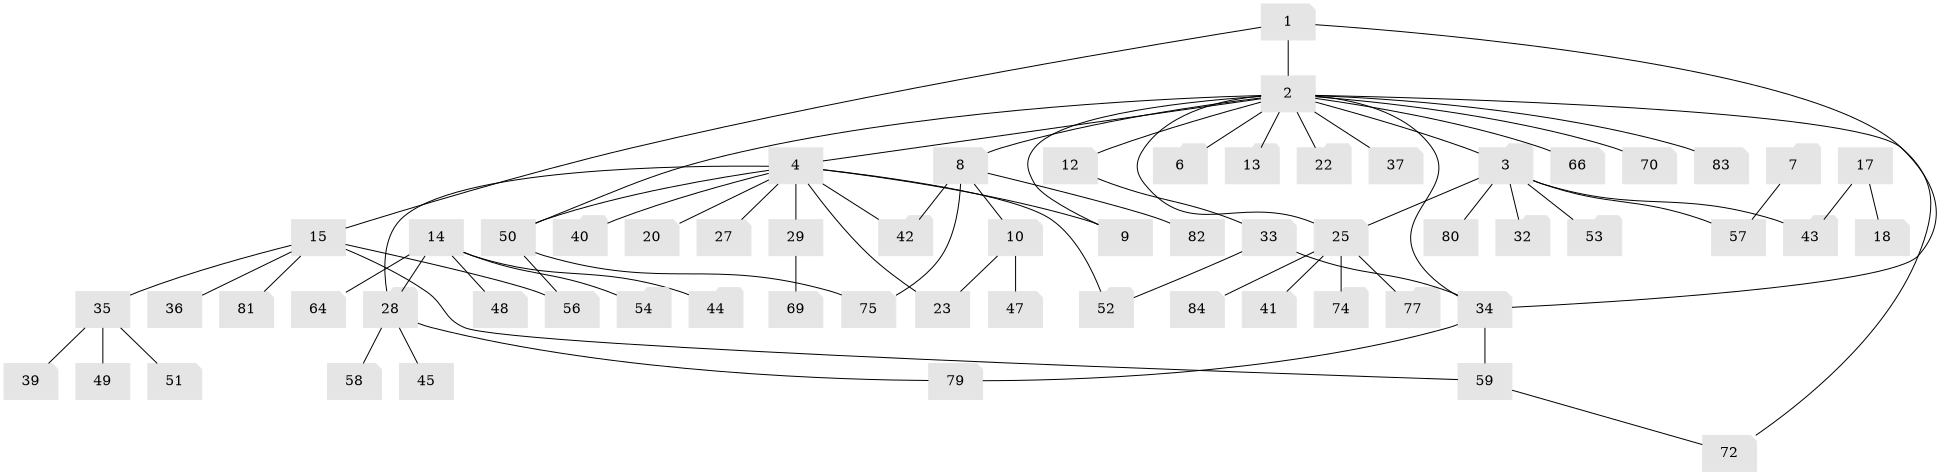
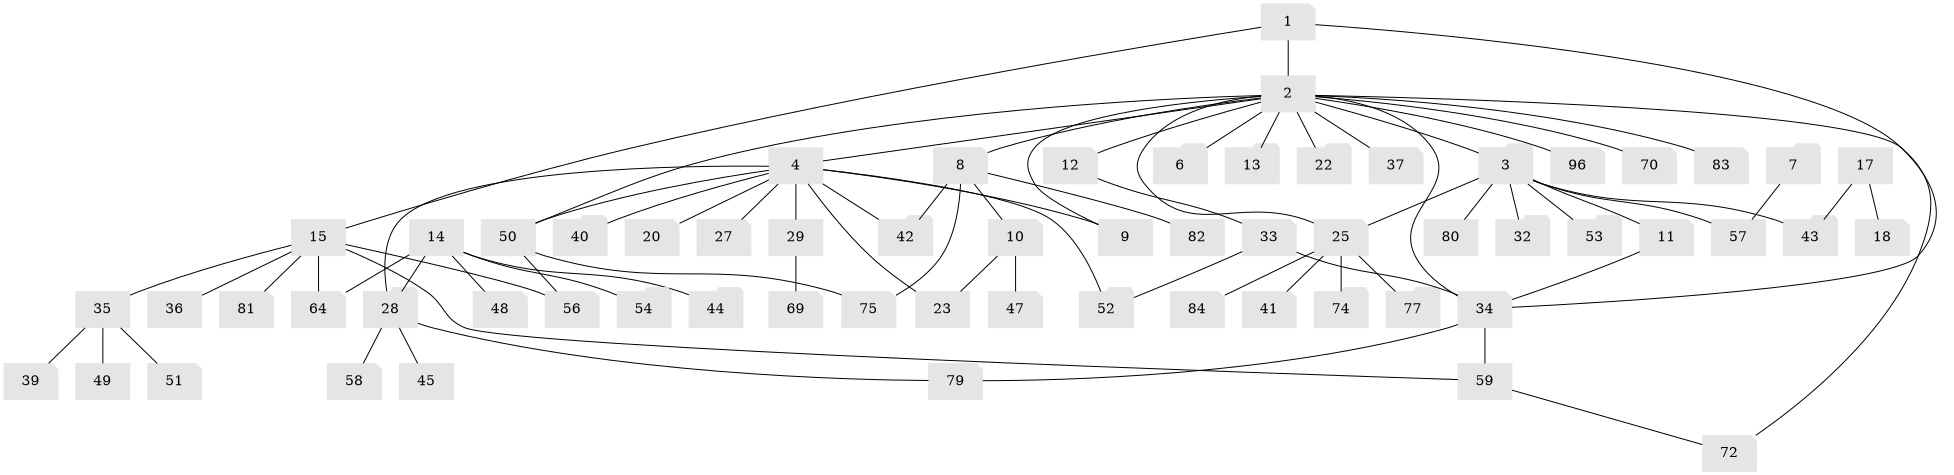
  graph {
    node [color=gray90 shape=note style=filled]
    2 [shape=box super="+5"]
    34 [super="+76"]
    3 [shape=folder super="+24"]
    4 [shape=box super="+16"]
    6 [shape=folder super="+46"]
    8 [super="+60"]
    9 [shape=box]
    12
    13 [shape=folder]
    22 [shape=folder super="+61"]
    25 [super="+38"]
    37
    50 [shape=box super="+68"]
-   66
+   66 [label=96]
    70
    72
    83
    1
    15 [shape=box super="+19"]
    64
    35 [shape=box super="+71"]
    36 [shape=box]
    56
    59 [shape=box]
    81
    79
+   11
    32 [shape=folder]
    43 [shape=folder]
    53 [shape=folder]
    57 [shape=box]
    80 [shape=box]
    20
    23 [shape=box super="+73"]
    27
    28 [shape=folder super="+30"]
    29 [shape=box super="+55"]
    40 [shape=folder]
    42 [shape=folder]
    52 [shape=folder]
    7 [shape=folder]
    10 [super="+26"]
    75
    82 [shape=box]
    33 [super="+65"]
    41
    74 [shape=folder]
    77 [shape=folder]
    84
    14 [shape=box super="+31"]
    44 [shape=folder]
    48 [super="+63"]
    54 [shape=folder]
    17 [shape=box super="+21"]
    18 [super="+67"]
    45 [shape=box super="+78"]
    58 [super="+62"]
    69
    47
    39
    49 [shape=box]
    51
    2 -- 34
    2 -- 3 [weight=2]
    2 -- 4
    2 -- 6
    2 -- 8
    2 -- 9
    2 -- 12
    2 -- 13
    2 -- 22
    2 -- 25 [weight=2]
    2 -- 37
    2 -- 50
    2 -- 66
    2 -- 70
    2 -- 72
    2 -- 83
    34 -- 59
    34 -- 79
    3 -- 25
+   3 -- 11
    3 -- 32
    3 -- 43
    3 -- 53
    3 -- 57
    3 -- 80
    4 -- 9
    4 -- 50
    4 -- 20
    4 -- 23
    4 -- 27
    4 -- 28
    4 -- 29
    4 -- 40
    4 -- 42
    4 -- 52
    8 -- 42
    8 -- 10
    8 -- 75
    8 -- 82
    12 -- 33
    25 -- 41
    25 -- 74
    25 -- 77
    25 -- 84
    50 -- 56
    50 -- 75
    1 -- 2
    1 -- 34
    1 -- 15
+   15 -- 64
    15 -- 35
    15 -- 36
    15 -- 56
    15 -- 59
    15 -- 81
    35 -- 39
    35 -- 49
    35 -- 51
    59 -- 72
+   11 -- 34
    28 -- 79
    28 -- 45
    28 -- 58
    29 -- 69
    7 -- 57
    10 -- 23
    10 -- 47
    33 -- 34
    33 -- 52
    14 -- 64
    14 -- 28
    14 -- 44
    14 -- 48
    14 -- 54
    17 -- 43
    17 -- 18
  }
